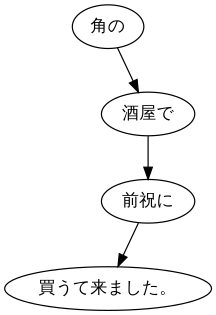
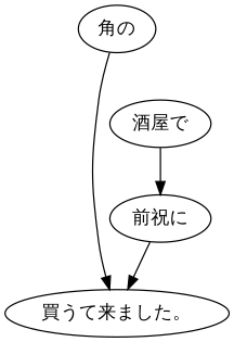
  digraph {
    fontname="Liberation Sans"
    node [fontname="Liberation Sans"]
    edge [fontname="Liberation Sans"]
    n1 [label="前祝に"]
    n2 [label="買うて来ました。"]
    n3 [label="角の"]
    n4 [label="酒屋で"]
    n1 -> n2
-   n3 -> n4
+   n3 -> n2
    n4 -> n1
  }
